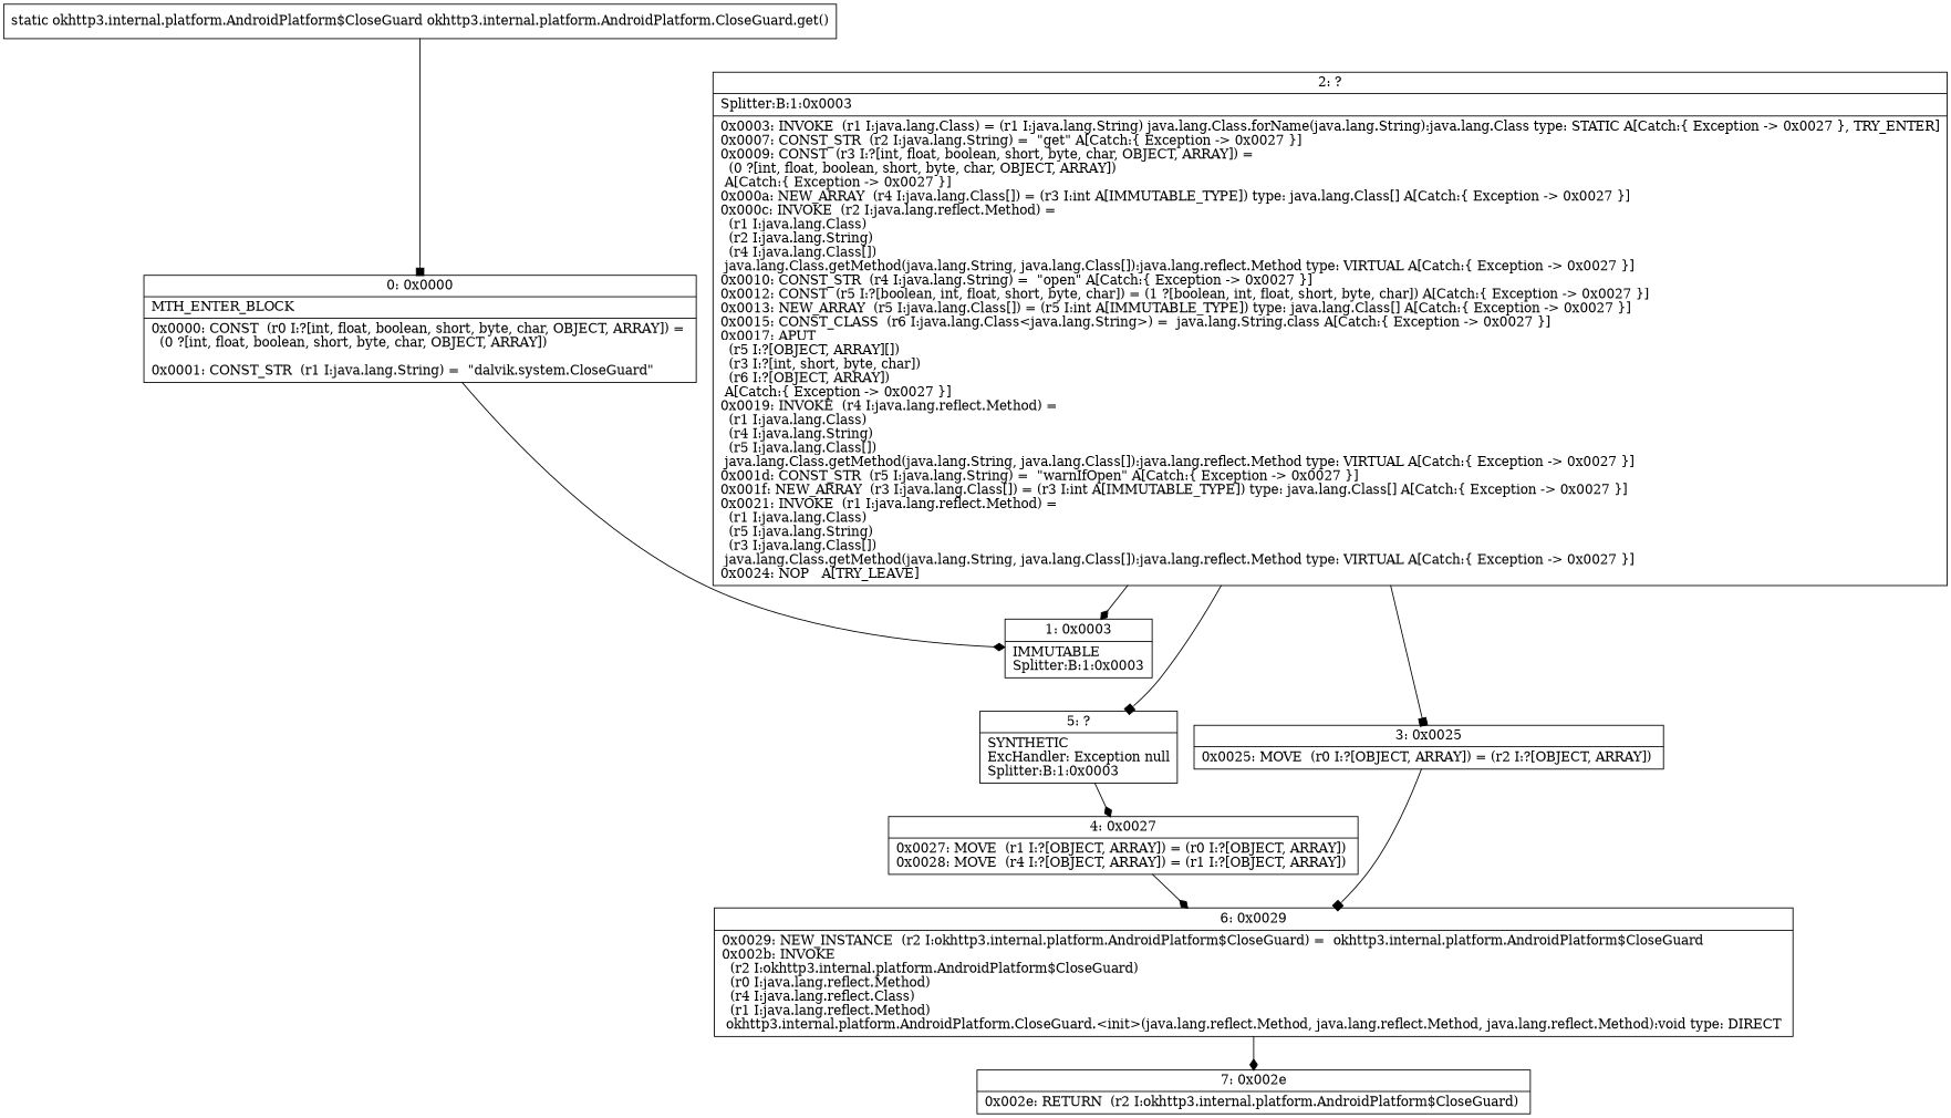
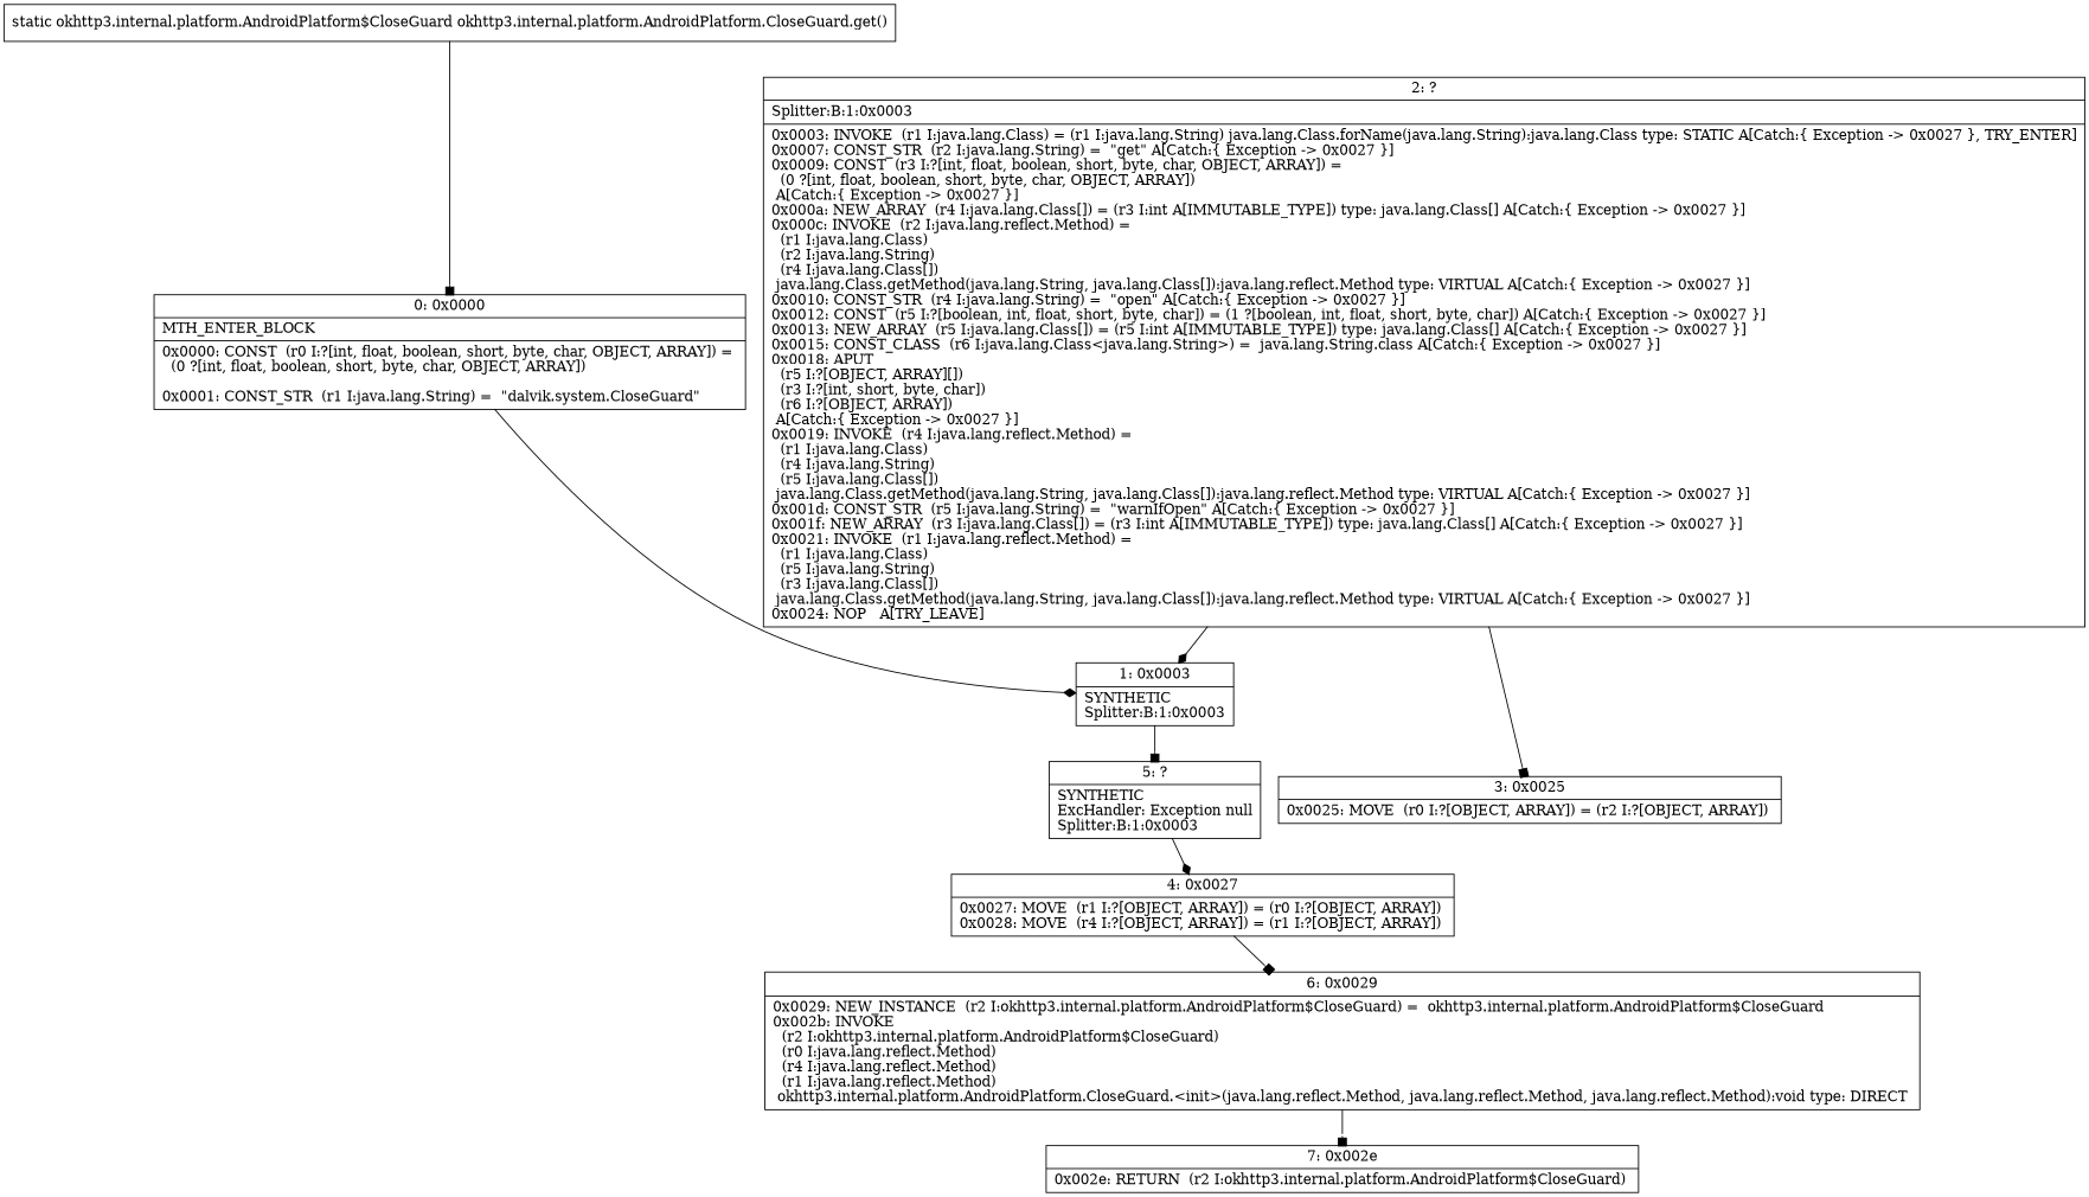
  digraph {
    node [shape=record]
    edge [arrowhead=box]
    n1 [label="{0\:\ 0x0000|MTH_ENTER_BLOCK\l|0x0000: CONST  (r0 I:?[int, float, boolean, short, byte, char, OBJECT, ARRAY]) = \l  (0 ?[int, float, boolean, short, byte, char, OBJECT, ARRAY])\l \l0x0001: CONST_STR  (r1 I:java.lang.String) =  \"dalvik.system.CloseGuard\" \l}"]
-   n2 [label="{1\:\ 0x0003|IMMUTABLE\lSplitter:B:1:0x0003\l}"]
+   n2 [label="{1\:\ 0x0003|SYNTHETIC\lSplitter:B:1:0x0003\l}"]
    n3 [label="{5\:\ ?|SYNTHETIC\lExcHandler: Exception null\lSplitter:B:1:0x0003\l}"]
-   n4 [label="{2\:\ ?|Splitter:B:1:0x0003\l|0x0003: INVOKE  (r1 I:java.lang.Class) = (r1 I:java.lang.String) java.lang.Class.forName(java.lang.String):java.lang.Class type: STATIC A[Catch:\{ Exception \-\> 0x0027 \}, TRY_ENTER]\l0x0007: CONST_STR  (r2 I:java.lang.String) =  \"get\" A[Catch:\{ Exception \-\> 0x0027 \}]\l0x0009: CONST  (r3 I:?[int, float, boolean, short, byte, char, OBJECT, ARRAY]) = \l  (0 ?[int, float, boolean, short, byte, char, OBJECT, ARRAY])\l A[Catch:\{ Exception \-\> 0x0027 \}]\l0x000a: NEW_ARRAY  (r4 I:java.lang.Class[]) = (r3 I:int A[IMMUTABLE_TYPE]) type: java.lang.Class[] A[Catch:\{ Exception \-\> 0x0027 \}]\l0x000c: INVOKE  (r2 I:java.lang.reflect.Method) = \l  (r1 I:java.lang.Class)\l  (r2 I:java.lang.String)\l  (r4 I:java.lang.Class[])\l java.lang.Class.getMethod(java.lang.String, java.lang.Class[]):java.lang.reflect.Method type: VIRTUAL A[Catch:\{ Exception \-\> 0x0027 \}]\l0x0010: CONST_STR  (r4 I:java.lang.String) =  \"open\" A[Catch:\{ Exception \-\> 0x0027 \}]\l0x0012: CONST  (r5 I:?[boolean, int, float, short, byte, char]) = (1 ?[boolean, int, float, short, byte, char]) A[Catch:\{ Exception \-\> 0x0027 \}]\l0x0013: NEW_ARRAY  (r5 I:java.lang.Class[]) = (r5 I:int A[IMMUTABLE_TYPE]) type: java.lang.Class[] A[Catch:\{ Exception \-\> 0x0027 \}]\l0x0015: CONST_CLASS  (r6 I:java.lang.Class\<java.lang.String\>) =  java.lang.String.class A[Catch:\{ Exception \-\> 0x0027 \}]\l0x0017: APUT  \l  (r5 I:?[OBJECT, ARRAY][])\l  (r3 I:?[int, short, byte, char])\l  (r6 I:?[OBJECT, ARRAY])\l A[Catch:\{ Exception \-\> 0x0027 \}]\l0x0019: INVOKE  (r4 I:java.lang.reflect.Method) = \l  (r1 I:java.lang.Class)\l  (r4 I:java.lang.String)\l  (r5 I:java.lang.Class[])\l java.lang.Class.getMethod(java.lang.String, java.lang.Class[]):java.lang.reflect.Method type: VIRTUAL A[Catch:\{ Exception \-\> 0x0027 \}]\l0x001d: CONST_STR  (r5 I:java.lang.String) =  \"warnIfOpen\" A[Catch:\{ Exception \-\> 0x0027 \}]\l0x001f: NEW_ARRAY  (r3 I:java.lang.Class[]) = (r3 I:int A[IMMUTABLE_TYPE]) type: java.lang.Class[] A[Catch:\{ Exception \-\> 0x0027 \}]\l0x0021: INVOKE  (r1 I:java.lang.reflect.Method) = \l  (r1 I:java.lang.Class)\l  (r5 I:java.lang.String)\l  (r3 I:java.lang.Class[])\l java.lang.Class.getMethod(java.lang.String, java.lang.Class[]):java.lang.reflect.Method type: VIRTUAL A[Catch:\{ Exception \-\> 0x0027 \}]\l0x0024: NOP   A[TRY_LEAVE]\l}"]
+   n4 [label="{2\:\ ?|Splitter:B:1:0x0003\l|0x0003: INVOKE  (r1 I:java.lang.Class) = (r1 I:java.lang.String) java.lang.Class.forName(java.lang.String):java.lang.Class type: STATIC A[Catch:\{ Exception \-\> 0x0027 \}, TRY_ENTER]\l0x0007: CONST_STR  (r2 I:java.lang.String) =  \"get\" A[Catch:\{ Exception \-\> 0x0027 \}]\l0x0009: CONST  (r3 I:?[int, float, boolean, short, byte, char, OBJECT, ARRAY]) = \l  (0 ?[int, float, boolean, short, byte, char, OBJECT, ARRAY])\l A[Catch:\{ Exception \-\> 0x0027 \}]\l0x000a: NEW_ARRAY  (r4 I:java.lang.Class[]) = (r3 I:int A[IMMUTABLE_TYPE]) type: java.lang.Class[] A[Catch:\{ Exception \-\> 0x0027 \}]\l0x000c: INVOKE  (r2 I:java.lang.reflect.Method) = \l  (r1 I:java.lang.Class)\l  (r2 I:java.lang.String)\l  (r4 I:java.lang.Class[])\l java.lang.Class.getMethod(java.lang.String, java.lang.Class[]):java.lang.reflect.Method type: VIRTUAL A[Catch:\{ Exception \-\> 0x0027 \}]\l0x0010: CONST_STR  (r4 I:java.lang.String) =  \"open\" A[Catch:\{ Exception \-\> 0x0027 \}]\l0x0012: CONST  (r5 I:?[boolean, int, float, short, byte, char]) = (1 ?[boolean, int, float, short, byte, char]) A[Catch:\{ Exception \-\> 0x0027 \}]\l0x0013: NEW_ARRAY  (r5 I:java.lang.Class[]) = (r5 I:int A[IMMUTABLE_TYPE]) type: java.lang.Class[] A[Catch:\{ Exception \-\> 0x0027 \}]\l0x0015: CONST_CLASS  (r6 I:java.lang.Class\<java.lang.String\>) =  java.lang.String.class A[Catch:\{ Exception \-\> 0x0027 \}]\l0x0018: APUT  \l  (r5 I:?[OBJECT, ARRAY][])\l  (r3 I:?[int, short, byte, char])\l  (r6 I:?[OBJECT, ARRAY])\l A[Catch:\{ Exception \-\> 0x0027 \}]\l0x0019: INVOKE  (r4 I:java.lang.reflect.Method) = \l  (r1 I:java.lang.Class)\l  (r4 I:java.lang.String)\l  (r5 I:java.lang.Class[])\l java.lang.Class.getMethod(java.lang.String, java.lang.Class[]):java.lang.reflect.Method type: VIRTUAL A[Catch:\{ Exception \-\> 0x0027 \}]\l0x001d: CONST_STR  (r5 I:java.lang.String) =  \"warnIfOpen\" A[Catch:\{ Exception \-\> 0x0027 \}]\l0x001f: NEW_ARRAY  (r3 I:java.lang.Class[]) = (r3 I:int A[IMMUTABLE_TYPE]) type: java.lang.Class[] A[Catch:\{ Exception \-\> 0x0027 \}]\l0x0021: INVOKE  (r1 I:java.lang.reflect.Method) = \l  (r1 I:java.lang.Class)\l  (r5 I:java.lang.String)\l  (r3 I:java.lang.Class[])\l java.lang.Class.getMethod(java.lang.String, java.lang.Class[]):java.lang.reflect.Method type: VIRTUAL A[Catch:\{ Exception \-\> 0x0027 \}]\l0x0024: NOP   A[TRY_LEAVE]\l}"]
    n5 [label="{3\:\ 0x0025|0x0025: MOVE  (r0 I:?[OBJECT, ARRAY]) = (r2 I:?[OBJECT, ARRAY]) \l}"]
    n6 [label="{4\:\ 0x0027|0x0027: MOVE  (r1 I:?[OBJECT, ARRAY]) = (r0 I:?[OBJECT, ARRAY]) \l0x0028: MOVE  (r4 I:?[OBJECT, ARRAY]) = (r1 I:?[OBJECT, ARRAY]) \l}"]
-   n7 [label="{6\:\ 0x0029|0x0029: NEW_INSTANCE  (r2 I:okhttp3.internal.platform.AndroidPlatform$CloseGuard) =  okhttp3.internal.platform.AndroidPlatform$CloseGuard \l0x002b: INVOKE  \l  (r2 I:okhttp3.internal.platform.AndroidPlatform$CloseGuard)\l  (r0 I:java.lang.reflect.Method)\l  (r4 I:java.lang.reflect.Class)\l  (r1 I:java.lang.reflect.Method)\l okhttp3.internal.platform.AndroidPlatform.CloseGuard.\<init\>(java.lang.reflect.Method, java.lang.reflect.Method, java.lang.reflect.Method):void type: DIRECT \l}"]
+   n7 [label="{6\:\ 0x0029|0x0029: NEW_INSTANCE  (r2 I:okhttp3.internal.platform.AndroidPlatform$CloseGuard) =  okhttp3.internal.platform.AndroidPlatform$CloseGuard \l0x002b: INVOKE  \l  (r2 I:okhttp3.internal.platform.AndroidPlatform$CloseGuard)\l  (r0 I:java.lang.reflect.Method)\l  (r4 I:java.lang.reflect.Method)\l  (r1 I:java.lang.reflect.Method)\l okhttp3.internal.platform.AndroidPlatform.CloseGuard.\<init\>(java.lang.reflect.Method, java.lang.reflect.Method, java.lang.reflect.Method):void type: DIRECT \l}"]
    n8 [label="{7\:\ 0x002e|0x002e: RETURN  (r2 I:okhttp3.internal.platform.AndroidPlatform$CloseGuard) \l}"]
    n9 [label="{static okhttp3.internal.platform.AndroidPlatform$CloseGuard okhttp3.internal.platform.AndroidPlatform.CloseGuard.get() }"]
    n1 -> n2 [arrowhead=diamond]
-   n4 -> n3
+   n2 -> n3
    n3 -> n6 [arrowhead=diamond]
    n4 -> n2 [arrowhead=diamond]
    n4 -> n5
-   n5 -> n7
-   n6 -> n7 [arrowhead=diamond]
-   n7 -> n8 [arrowhead=diamond]
+   n6 -> n7
+   n7 -> n8
    n9 -> n1
  }
